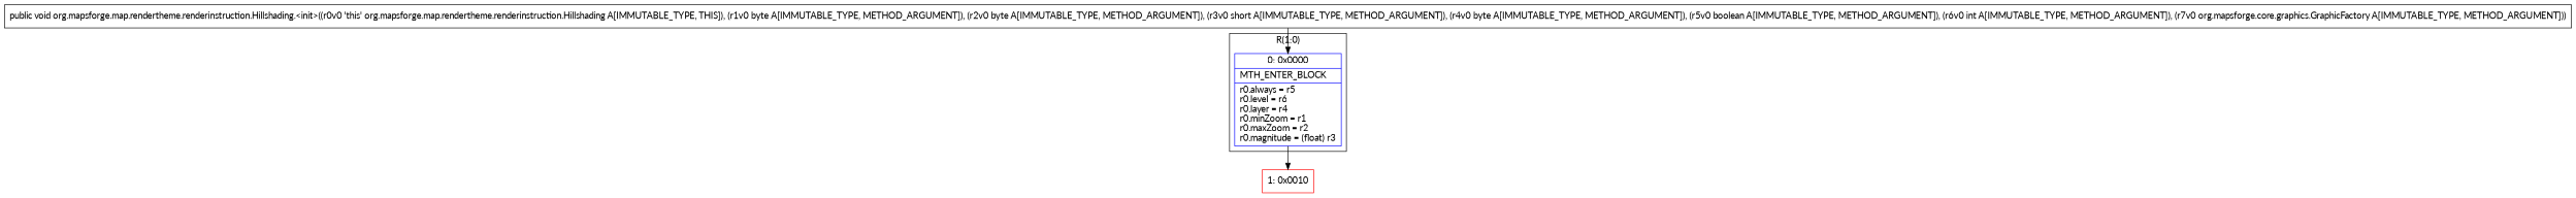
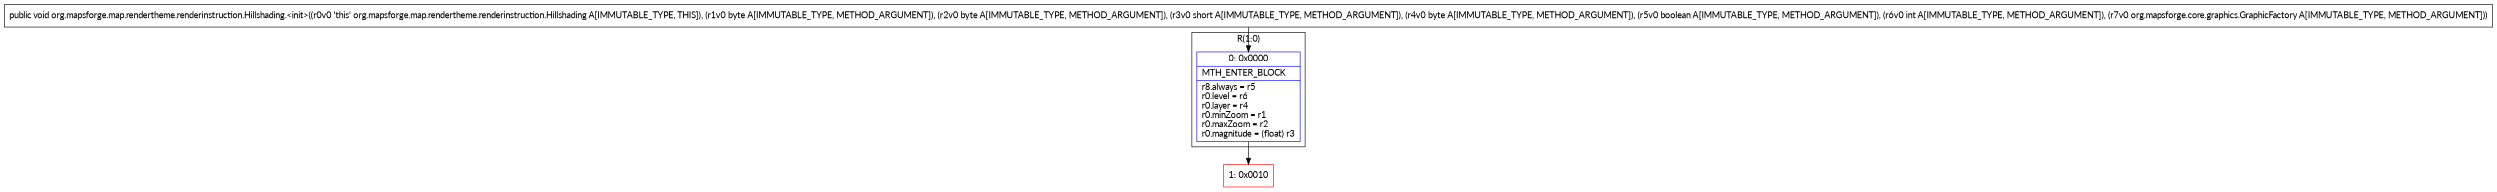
  digraph {
    fontname=Lato
    node [shape=record fontname=Lato]
    edge [fontname=Lato]
-   n1 [color=blue label="{0\:\ 0x0000|MTH_ENTER_BLOCK\l|r0.always = r5\lr0.level = r6\lr0.layer = r4\lr0.minZoom = r1\lr0.maxZoom = r2\lr0.magnitude = (float) r3\l}"]
+   n1 [color=blue label="{0\:\ 0x0000|MTH_ENTER_BLOCK\l|r8.always = r5\lr0.level = r6\lr0.layer = r4\lr0.minZoom = r1\lr0.maxZoom = r2\lr0.magnitude = (float) r3\l}"]
    n2 [color=red label="{1\:\ 0x0010}"]
    n3 [label="{public void org.mapsforge.map.rendertheme.renderinstruction.Hillshading.\<init\>((r0v0 'this' org.mapsforge.map.rendertheme.renderinstruction.Hillshading A[IMMUTABLE_TYPE, THIS]), (r1v0 byte A[IMMUTABLE_TYPE, METHOD_ARGUMENT]), (r2v0 byte A[IMMUTABLE_TYPE, METHOD_ARGUMENT]), (r3v0 short A[IMMUTABLE_TYPE, METHOD_ARGUMENT]), (r4v0 byte A[IMMUTABLE_TYPE, METHOD_ARGUMENT]), (r5v0 boolean A[IMMUTABLE_TYPE, METHOD_ARGUMENT]), (r6v0 int A[IMMUTABLE_TYPE, METHOD_ARGUMENT]), (r7v0 org.mapsforge.core.graphics.GraphicFactory A[IMMUTABLE_TYPE, METHOD_ARGUMENT])) }"]
    subgraph cluster_1 {
      label="R(1:0)"
      n1
    }
    n1 -> n2
    n3 -> n1
  }
